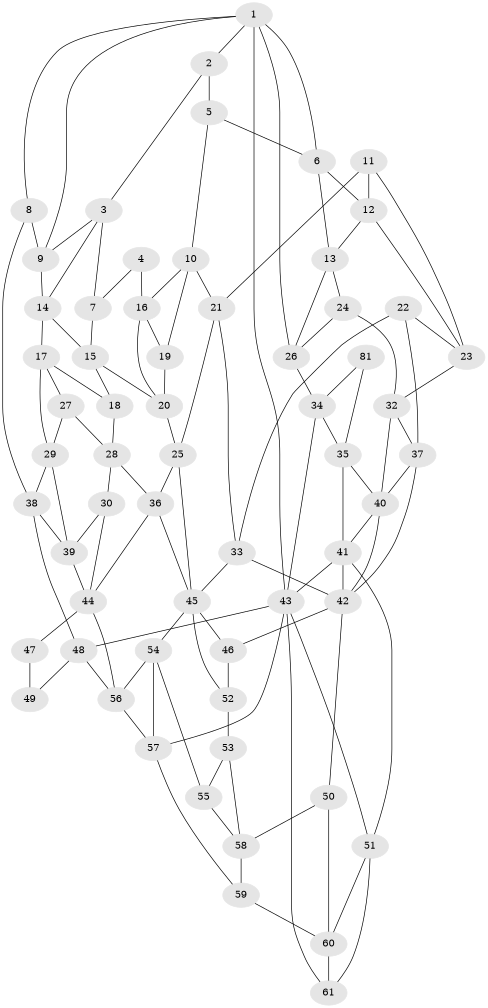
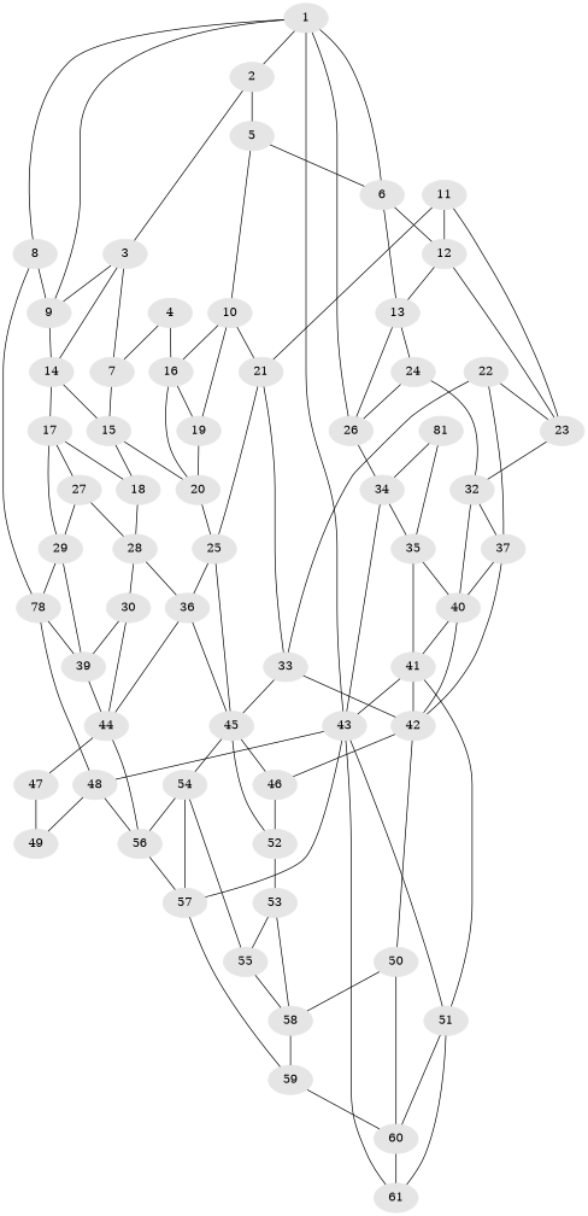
  graph {
    node [color=gray90 style=filled]
    edge [weight=1.0]
    1
    2
    6
    8
    9
    26
    43
    3
    5
    12
    13
-   38
+   38 [label=78]
    14
    34
    48
    51
    57
    61
    7
    10
    15
    17
    4
    16
    19
    20
    21
    11
    23
    24
    18
    39
    25
    33
    32
    27
    29
    28
    36
    30
    45
    42
    22
    37
    40
    44
    46
    52
    54
    35
    47
    56
    n53 [label=81]
    41
    50
    49
    60
    58
    59
    53
    55
    1 -- 2
    1 -- 6
    1 -- 8
    1 -- 9
    1 -- 26
    1 -- 43 [weight=2.0]
    2 -- 3
    2 -- 5
    6 -- 12
    6 -- 13
    8 -- 9
    8 -- 38
    9 -- 14
    26 -- 34
    43 -- 48
    43 -- 51
    43 -- 57
    43 -- 61
    3 -- 9
    3 -- 14
    3 -- 7
    5 -- 6
    5 -- 10
    12 -- 13
    12 -- 23
    13 -- 26
    13 -- 24
    38 -- 48
    38 -- 39
    14 -- 15
    14 -- 17
    34 -- 43
    34 -- 35
    48 -- 56
    48 -- 49
    51 -- 61
    51 -- 60
    57 -- 59
    7 -- 15
    10 -- 16
    10 -- 19
    10 -- 21
    15 -- 20
    15 -- 18
    17 -- 18
    17 -- 27
    17 -- 29
    4 -- 7 [weight=2.0]
    4 -- 16
    16 -- 19
    16 -- 20
    19 -- 20
    20 -- 25
    21 -- 25
    21 -- 33
    11 -- 12
    11 -- 21
    11 -- 23
    23 -- 32
    24 -- 26
    24 -- 32
    18 -- 28
    39 -- 44 [weight=2.0]
    25 -- 36
    25 -- 45
    33 -- 45
    33 -- 42
    32 -- 37
    32 -- 40
    27 -- 29
    27 -- 28
    29 -- 38
    29 -- 39
    28 -- 36
    28 -- 30
    36 -- 45
    36 -- 44
    30 -- 39
    30 -- 44
    45 -- 46
    45 -- 52
    45 -- 54
    42 -- 46
    42 -- 50
    22 -- 23
    22 -- 33
    22 -- 37
    37 -- 42
    37 -- 40
    40 -- 42
    40 -- 41 [weight=2.0]
    44 -- 47
    44 -- 56
    46 -- 52
    52 -- 53 [weight=2.0]
    54 -- 57
    54 -- 56
    54 -- 55
    35 -- 40
    35 -- 41
    47 -- 49 [weight=2.0]
    56 -- 57
    n53 -- 34
    n53 -- 35
    41 -- 43
    41 -- 51
    41 -- 42
    50 -- 60
    50 -- 58
    60 -- 61
    58 -- 59
    59 -- 60
    53 -- 58
    53 -- 55
    55 -- 58
  }
